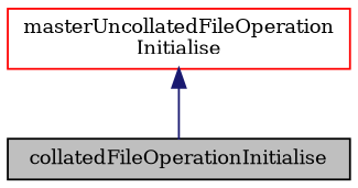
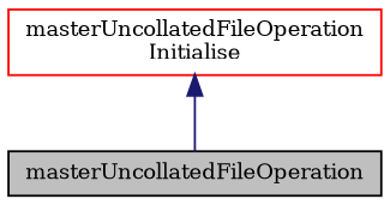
  digraph {
    fontname="DejaVu Serif"
    node [fontname="DejaVu Serif" fontsize=10 shape=record]
-   n1 [color=black fillcolor=grey75 fontcolor=black height=0.2 label=collatedFileOperationInitialise style=filled width=0.4]
+   n1 [color=black fillcolor=grey75 fontcolor=black height=0.2 label=masterUncollatedFileOperation style=filled width=0.4]
    n2 [color=red height=0.2 label="masterUncollatedFileOperation\lInitialise" width=0.4]
    n2 -> n1 [color=midnightblue dir=back fontname="DejaVu Serif" fontsize=10 labelfontname=Helvetica labelfontsize=10 style=solid]
  }
